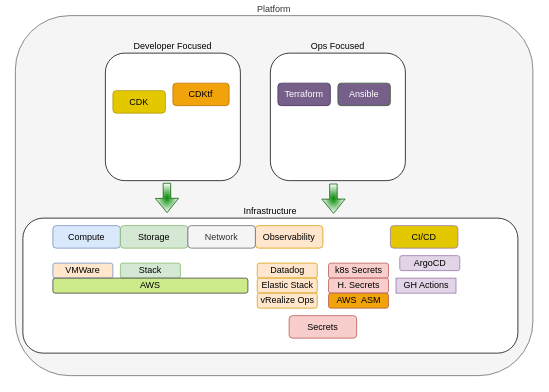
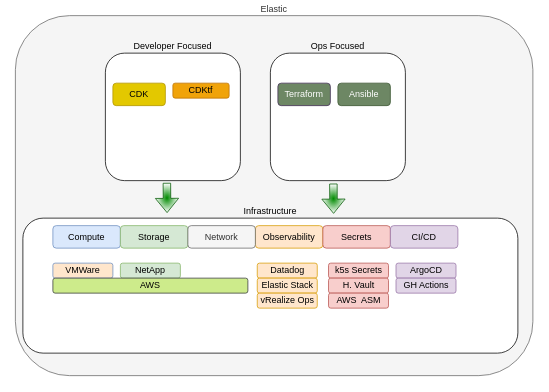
  <mxCell id="0" />
  <mxCell id="1" parent="0" />
- <mxCell id="2" value="Platform" style="rounded=1;whiteSpace=wrap;html=1;labelPosition=center;verticalLabelPosition=top;align=center;verticalAlign=bottom;fillColor=#f5f5f5;fontColor=#333333;strokeColor=#666666;" vertex="1" parent="1"><mxGeometry x="20" y="20" width="690" height="480" as="geometry" /></mxCell>
+ <mxCell id="2" value="Elastic" style="rounded=1;whiteSpace=wrap;html=1;labelPosition=center;verticalLabelPosition=top;align=center;verticalAlign=bottom;fillColor=#f5f5f5;fontColor=#333333;strokeColor=#666666;" vertex="1" parent="1"><mxGeometry x="20" y="20" width="690" height="480" as="geometry" /></mxCell>
  <mxCell id="3" value="Developer Focused" style="rounded=1;whiteSpace=wrap;html=1;labelPosition=center;verticalLabelPosition=top;align=center;verticalAlign=bottom;" vertex="1" parent="1"><mxGeometry x="140" y="70" width="180" height="170" as="geometry" /></mxCell>
- <mxCell id="4" value="CDK" style="rounded=1;whiteSpace=wrap;html=1;fillColor=#e3c800;fontColor=#000000;strokeColor=#B09500;" vertex="1" parent="1"><mxGeometry x="150" y="120" width="70" height="30" as="geometry" /></mxCell>
- <mxCell id="5" value="CDKtf" style="rounded=1;whiteSpace=wrap;html=1;fillColor=#f0a30a;fontColor=#000000;strokeColor=#BD7000;" vertex="1" parent="1"><mxGeometry x="230" y="110" width="75" height="30" as="geometry" /></mxCell>
+ <mxCell id="4" value="CDK" style="rounded=1;whiteSpace=wrap;html=1;fillColor=#e3c800;fontColor=#000000;strokeColor=#B09500;" vertex="1" parent="1"><mxGeometry x="150" y="110" width="70" height="30" as="geometry" /></mxCell>
+ <mxCell id="5" value="CDKtf" style="rounded=1;whiteSpace=wrap;html=1;fillColor=#f0a30a;fontColor=#000000;strokeColor=#BD7000;" vertex="1" parent="1"><mxGeometry x="230" y="110" width="75" height="20" as="geometry" /></mxCell>
  <mxCell id="6" value="Ops Focused" style="rounded=1;whiteSpace=wrap;html=1;labelPosition=center;verticalLabelPosition=top;align=center;verticalAlign=bottom;" vertex="1" parent="1"><mxGeometry x="360" y="70" width="180" height="170" as="geometry" /></mxCell>
- <mxCell id="7" value="Terraform" style="rounded=1;whiteSpace=wrap;html=1;fillColor=#76608a;fontColor=#ffffff;strokeColor=#432D57;" vertex="1" parent="1"><mxGeometry x="370" y="110" width="70" height="30" as="geometry" /></mxCell>
- <mxCell id="8" value="Ansible" style="rounded=1;whiteSpace=wrap;html=1;fillColor=#76608a;fontColor=#ffffff;strokeColor=#3A5431;" vertex="1" parent="1"><mxGeometry x="450" y="110" width="70" height="30" as="geometry" /></mxCell>
+ <mxCell id="7" value="Terraform" style="rounded=1;whiteSpace=wrap;html=1;fillColor=#6d8764;fontColor=#ffffff;strokeColor=#432D57;" vertex="1" parent="1"><mxGeometry x="370" y="110" width="70" height="30" as="geometry" /></mxCell>
+ <mxCell id="8" value="Ansible" style="rounded=1;whiteSpace=wrap;html=1;fillColor=#6d8764;fontColor=#ffffff;strokeColor=#3A5431;" vertex="1" parent="1"><mxGeometry x="450" y="110" width="70" height="30" as="geometry" /></mxCell>
  <mxCell id="9" value="Infrastructure" style="rounded=1;whiteSpace=wrap;html=1;labelPosition=center;verticalLabelPosition=top;align=center;verticalAlign=bottom;" vertex="1" parent="1"><mxGeometry x="30" y="290" width="660" height="180" as="geometry" /></mxCell>
  <mxCell id="10" value="Compute" style="rounded=1;whiteSpace=wrap;html=1;fillColor=#dae8fc;strokeColor=#6c8ebf;" vertex="1" parent="1"><mxGeometry x="70" y="300" width="90" height="30" as="geometry" /></mxCell>
  <mxCell id="11" value="Storage" style="rounded=1;whiteSpace=wrap;html=1;fillColor=#d5e8d4;strokeColor=#82b366;" vertex="1" parent="1"><mxGeometry x="160" y="300" width="90" height="30" as="geometry" /></mxCell>
  <mxCell id="12" value="Observability" style="rounded=1;whiteSpace=wrap;html=1;fillColor=#ffe6cc;strokeColor=#d79b00;" vertex="1" parent="1"><mxGeometry x="340" y="300" width="90" height="30" as="geometry" /></mxCell>
- <mxCell id="13" value="Secrets" style="rounded=1;whiteSpace=wrap;html=1;fillColor=#f8cecc;strokeColor=#b85450;" vertex="1" parent="1"><mxGeometry x="385" y="420" width="90" height="30" as="geometry" /></mxCell>
- <mxCell id="14" value="CI/CD" style="rounded=1;whiteSpace=wrap;html=1;fillColor=#e3c800;strokeColor=#9673a6;" vertex="1" parent="1"><mxGeometry x="520" y="300" width="90" height="30" as="geometry" /></mxCell>
+ <mxCell id="13" value="Secrets" style="rounded=1;whiteSpace=wrap;html=1;fillColor=#f8cecc;strokeColor=#b85450;" vertex="1" parent="1"><mxGeometry x="430" y="300" width="90" height="30" as="geometry" /></mxCell>
+ <mxCell id="14" value="CI/CD" style="rounded=1;whiteSpace=wrap;html=1;fillColor=#e1d5e7;strokeColor=#9673a6;" vertex="1" parent="1"><mxGeometry x="520" y="300" width="90" height="30" as="geometry" /></mxCell>
  <mxCell id="15" value="Network" style="rounded=1;whiteSpace=wrap;html=1;fillColor=#f5f5f5;fontColor=#333333;strokeColor=#666666;" vertex="1" parent="1"><mxGeometry x="250" y="300" width="90" height="30" as="geometry" /></mxCell>
  <mxCell id="16" value="VMWare" style="rounded=1;whiteSpace=wrap;html=1;fillColor=#ffe6cc;strokeColor=#6c8ebf;" vertex="1" parent="1"><mxGeometry x="70" y="350" width="80" height="20" as="geometry" /></mxCell>
- <mxCell id="17" value="Stack" style="rounded=1;whiteSpace=wrap;html=1;fillColor=#d5e8d4;strokeColor=#82b366;" vertex="1" parent="1"><mxGeometry x="160" y="350" width="80" height="20" as="geometry" /></mxCell>
+ <mxCell id="17" value="NetApp" style="rounded=1;whiteSpace=wrap;html=1;fillColor=#d5e8d4;strokeColor=#82b366;" vertex="1" parent="1"><mxGeometry x="160" y="350" width="80" height="20" as="geometry" /></mxCell>
  <mxCell id="18" value="Datadog" style="rounded=1;whiteSpace=wrap;html=1;fillColor=#ffe6cc;strokeColor=#d79b00;" vertex="1" parent="1"><mxGeometry x="342.5" y="350" width="80" height="20" as="geometry" /></mxCell>
  <mxCell id="19" value="Elastic Stack" style="rounded=1;whiteSpace=wrap;html=1;fillColor=#ffe6cc;strokeColor=#d79b00;" vertex="1" parent="1"><mxGeometry x="342.5" y="370" width="80" height="20" as="geometry" /></mxCell>
- <mxCell id="20" value="k8s Secrets" style="rounded=1;whiteSpace=wrap;html=1;fillColor=#f8cecc;strokeColor=#b85450;" vertex="1" parent="1"><mxGeometry x="437.5" y="350" width="80" height="20" as="geometry" /></mxCell>
- <mxCell id="21" value="H. Secrets" style="rounded=1;whiteSpace=wrap;html=1;fillColor=#f8cecc;strokeColor=#b85450;" vertex="1" parent="1"><mxGeometry x="437.5" y="370" width="80" height="20" as="geometry" /></mxCell>
- <mxCell id="22" value="AWS&amp;nbsp; ASM" style="rounded=1;whiteSpace=wrap;html=1;fillColor=#f0a30a;strokeColor=#b85450;" vertex="1" parent="1"><mxGeometry x="437.5" y="390" width="80" height="20" as="geometry" /></mxCell>
- <mxCell id="23" value="ArgoCD" style="rounded=1;whiteSpace=wrap;html=1;fillColor=#e1d5e7;strokeColor=#9673a6;" vertex="1" parent="1"><mxGeometry x="532.5" y="340" width="80" height="20" as="geometry" /></mxCell>
- <mxCell id="24" value="GH Actions" style="whiteSpace=wrap;html=1;fillColor=#e1d5e7;strokeColor=#9673a6;rounded=0;" vertex="1" parent="1"><mxGeometry x="527.5" y="370" width="80" height="20" as="geometry" /></mxCell>
+ <mxCell id="20" value="k5s Secrets" style="rounded=1;whiteSpace=wrap;html=1;fillColor=#f8cecc;strokeColor=#b85450;" vertex="1" parent="1"><mxGeometry x="437.5" y="350" width="80" height="20" as="geometry" /></mxCell>
+ <mxCell id="21" value="H. Vault" style="rounded=1;whiteSpace=wrap;html=1;fillColor=#f8cecc;strokeColor=#b85450;" vertex="1" parent="1"><mxGeometry x="437.5" y="370" width="80" height="20" as="geometry" /></mxCell>
+ <mxCell id="22" value="AWS&amp;nbsp; ASM" style="rounded=1;whiteSpace=wrap;html=1;fillColor=#f8cecc;strokeColor=#b85450;" vertex="1" parent="1"><mxGeometry x="437.5" y="390" width="80" height="20" as="geometry" /></mxCell>
+ <mxCell id="23" value="ArgoCD" style="rounded=1;whiteSpace=wrap;html=1;fillColor=#e1d5e7;strokeColor=#9673a6;" vertex="1" parent="1"><mxGeometry x="527.5" y="350" width="80" height="20" as="geometry" /></mxCell>
+ <mxCell id="24" value="GH Actions" style="rounded=1;whiteSpace=wrap;html=1;fillColor=#e1d5e7;strokeColor=#9673a6;" vertex="1" parent="1"><mxGeometry x="527.5" y="370" width="80" height="20" as="geometry" /></mxCell>
  <mxCell id="25" value="vRealize Ops" style="rounded=1;whiteSpace=wrap;html=1;fillColor=#ffe6cc;strokeColor=#d79b00;" vertex="1" parent="1"><mxGeometry x="342.5" y="390" width="80" height="20" as="geometry" /></mxCell>
  <mxCell id="26" value="AWS" style="rounded=1;whiteSpace=wrap;html=1;fillColor=#cdeb8b;strokeColor=#36393d;" vertex="1" parent="1"><mxGeometry x="70" y="370" width="260" height="20" as="geometry" /></mxCell>
  <mxCell id="27" value="" style="shape=flexArrow;endArrow=classic;html=1;rounded=0;entryX=0.341;entryY=0.542;entryDx=0;entryDy=0;entryPerimeter=0;fillColor=#008a00;strokeColor=#005700;fillStyle=auto;gradientColor=#FFFFFF;gradientDirection=radial;" edge="1" parent="1"><mxGeometry width="50" height="50" relative="1" as="geometry"><mxPoint x="222" y="243" as="sourcePoint" /><mxPoint x="222.29" y="283.16" as="targetPoint" /></mxGeometry></mxCell>
  <mxCell id="28" value="" style="shape=flexArrow;endArrow=classic;html=1;rounded=0;entryX=0.341;entryY=0.542;entryDx=0;entryDy=0;entryPerimeter=0;fillColor=#008a00;strokeColor=#005700;fillStyle=auto;gradientColor=#FFFFFF;gradientDirection=radial;" edge="1" parent="1"><mxGeometry width="50" height="50" relative="1" as="geometry"><mxPoint x="444" y="244" as="sourcePoint" /><mxPoint x="444.29" y="284.16" as="targetPoint" /></mxGeometry></mxCell>
